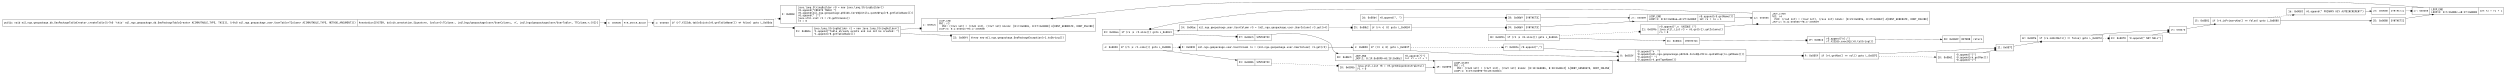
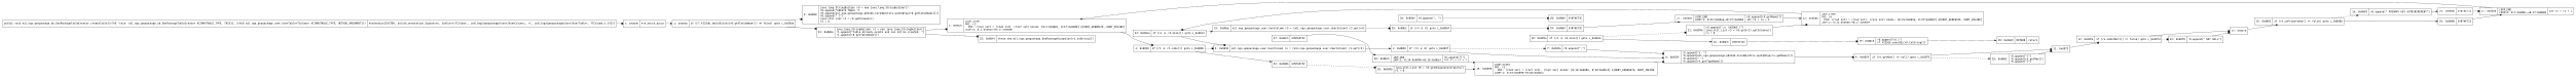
  digraph {
    fontname="JetBrains Mono"
    rankdir=LR
    node [fontname="JetBrains Mono" shape=record]
    edge [arrowhead=box fontname="JetBrains Mono"]
    n1 [label="{0\:\ 0x0000|MTH_ENTER_BLOCK\l}"]
    n2 [label="{1\:\ 0x000a|if (r7.f232db.tableExists(r8.getTableName()) != false) goto L_0x00da\l}"]
    n3 [label="{2\:\ 0x000c|java.lang.StringBuilder r0 = new java.lang.StringBuilder()\lr0.append(\"CREATE TABLE \")\lr0.append(mil.nga.geopackage.p021db.CoreSQLUtils.quoteWrap(r8.getTableName()))\lr0.append(\" (\")\ljava.util.List r1 = r8.getColumns()\lr3 = 0\l}"]
    n4 [label="{31\:\ 0x00da|java.lang.StringBuilder r1 = new java.lang.StringBuilder()\lr1.append(\"Table already exists and can not be created: \")\lr1.append(r8.getTableName())\l}"]
-   n5 [label="{3\:\ 0x002c|LOOP_END\lPHI: r3 \l  PHI: (r3v1 int) = (r3v0 int), (r3v7 int) binds: [B:2:0x000c, B:17:0x0088] A[DONT_GENERATE, DONT_INLINE]\lLOOP:0: B:3:0x002c\-\>B:17:0x0088\l}"]
+   n5 [label="{3\:\ 0x002c|LOOP_START\lPHI: r3 \l  PHI: (r3v1 int) = (r3v0 int), (r3v7 int) binds: [B:2:0x000c, B:17:0x0088] A[DONT_GENERATE, DONT_INLINE]\lLOOP:0: B:3:0x002c\-\>B:17:0x0088\l}"]
    n6 [label="{32\:\ 0x00f4|throw new mil.nga.geopackage.GeoPackageException(r1.toString())\l}"]
    n7 [label="{4\:\ 0x0030|if (r3 \>= r1.size()) goto L_0x008b\l}"]
    n8 [label="{5\:\ 0x0032|mil.nga.geopackage.user.UserColumn r4 = (mil.nga.geopackage.user.UserColumn) r1.get(r3)\l}"]
    n9 [label="{33\:\ 0x008b|SYNTHETIC\l}"]
    n10 [label="{6\:\ 0x0038|if (r3 \<= 0) goto L_0x003f\l}"]
    n11 [label="{18\:\ 0x008b|java.util.List r8 = r8.getUniqueConstraints()\lr1 = 0\l}"]
    n12 [label="{7\:\ 0x003a|r0.append(\",\")\l}"]
    n13 [label="{8\:\ 0x003f|r0.append(\"n  \")\lr0.append(mil.nga.geopackage.p021db.CoreSQLUtils.quoteWrap(r4.getName()))\lr0.append(\" \")\lr0.append(r4.getTypeName())\l}"]
    n14 [label="{9\:\ 0x005f|if (r4.getMax() == null) goto L_0x0072\l}"]
    n15 [label="{10\:\ 0x0061|r0.append(\"(\")\lr0.append(r4.getMax())\lr0.append(\")\")\l}"]
    n16 [label="{11\:\ 0x0072}"]
    n17 [label="{12\:\ 0x0076|if (r4.isNotNull() == false) goto L_0x007d\l}"]
    n18 [label="{13\:\ 0x0078|r0.append(\" NOT NULL\")\l}"]
    n19 [label="{14\:\ 0x007d}"]
    n20 [label="{15\:\ 0x0081|if (r4.isPrimaryKey() == false) goto L_0x0088\l}"]
    n21 [label="{16\:\ 0x0083|r0.append(\" PRIMARY KEY AUTOINCREMENT\")\l}"]
    n22 [label="{35\:\ 0x0088|SYNTHETIC\l}"]
    n23 [label="{34\:\ 0x0088|SYNTHETIC\l}"]
    n24 [label="{17\:\ 0x0088|LOOP_END\lLOOP:0: B:3:0x002c\-\>B:17:0x0088\l|int r3 = r3 + 1\l}"]
    n25 [label="{19\:\ 0x0090|LOOP_START\lPHI: r1 \l  PHI: (r1v8 int) = (r1v7 int), (r1v9 int) binds: [B:18:0x008b, B:28:0x00c3] A[DONT_GENERATE, DONT_INLINE]\lLOOP:1: B:19:0x0090\-\>B:28:0x00c3\l}"]
    n26 [label="{20\:\ 0x0094|if (r1 \>= r8.size()) goto L_0x00cb\l}"]
    n27 [label="{21\:\ 0x0096|r0.append(\",n  UNIQUE (\")\ljava.util.List r3 = r8.get(r1).getColumns()\lr4 = 0\l}"]
    n28 [label="{36\:\ 0x00cb|SYNTHETIC\l}"]
    n29 [label="{22\:\ 0x00a6|LOOP_START\lPHI: r4 \l  PHI: (r4v3 int) = (r4v2 int), (r4v4 int) binds: [B:21:0x0096, B:27:0x00b9] A[DONT_GENERATE, DONT_INLINE]\lLOOP:2: B:22:0x00a6\-\>B:27:0x00b9\l}"]
    n30 [label="{29\:\ 0x00cb|r0.append(\"n);\")\lr7.f232db.execSQL(r0.toString())\l}"]
    n31 [label="{23\:\ 0x00aa|if (r4 \>= r3.size()) goto L_0x00c3\l}"]
    n32 [label="{24\:\ 0x00ac|mil.nga.geopackage.user.UserColumn r5 = (mil.nga.geopackage.user.UserColumn) r3.get(r4)\l}"]
    n33 [label="{37\:\ 0x00c3|SYNTHETIC\l}"]
    n34 [label="{25\:\ 0x00b2|if (r4 \<= 0) goto L_0x00b9\l}"]
    n35 [label="{28\:\ 0x00c3|LOOP_END\lLOOP:1: B:19:0x0090\-\>B:28:0x00c3\l|r0.append(\")\")\lint r1 = r1 + 1\l}"]
    n36 [label="{39\:\ 0x00b9|SYNTHETIC\l}"]
    n37 [label="{26\:\ 0x00b4|r0.append(\", \")\l}"]
    n38 [label="{38\:\ 0x00b9|SYNTHETIC\l}"]
    n39 [label="{27\:\ 0x00b9|LOOP_END\lLOOP:2: B:22:0x00a6\-\>B:27:0x00b9\l|r0.append(r5.getName())\lint r4 = r4 + 1\l}"]
    n40 [label="{30\:\ 0x00d9|RETURN\l|return\l}"]
    n41 [label="{public void mil.nga.geopackage.db.GeoPackageTableCreator.createTable((r7v0 'this' mil.nga.geopackage.db.GeoPackageTableCreator A[IMMUTABLE_TYPE, THIS]), (r8v0 mil.nga.geopackage.user.UserTable\<TColumn\> A[IMMUTABLE_TYPE, METHOD_ARGUMENT]))  | Annotation[SYSTEM, dalvik.annotation.Signature, \{value=[\<TColumn:, Lmil\/nga\/geopackage\/user\/UserColumn;, \>(, Lmil\/nga\/geopackage\/user\/UserTable\<, TTColumn;\>;)V]\}]\l}"]
    n1 -> n2 [arrowhead=normal]
    n2 -> n3 [style=dashed]
    n2 -> n4
    n4 -> n5
    n4 -> n6
+   n5 -> n7
    n7 -> n8 [style=dashed]
    n7 -> n9 [arrowhead=normal]
    n8 -> n10 [arrowhead=normal]
    n9 -> n11 [style=dashed]
    n10 -> n12 [arrowhead=normal style=dashed]
    n10 -> n13 [arrowhead=normal]
    n11 -> n25 [arrowhead=normal]
    n12 -> n13
    n13 -> n14
    n14 -> n15 [arrowhead=normal style=dashed]
    n14 -> n16
    n15 -> n16
    n16 -> n17
    n17 -> n18 [style=dashed]
    n17 -> n19
    n18 -> n19
    n19 -> n20 [arrowhead=normal]
    n20 -> n21 [arrowhead=normal style=dashed]
    n20 -> n22 [arrowhead=normal]
    n21 -> n23 [arrowhead=normal]
    n22 -> n24 [arrowhead=normal]
    n23 -> n24
    n24 -> n5 [arrowhead=normal]
    n25 -> n13
    n26 -> n27 [style=dashed]
    n26 -> n28 [arrowhead=normal]
    n27 -> n29
    n28 -> n30
    n29 -> n31
    n30 -> n40 [arrowhead=normal]
    n31 -> n32 [arrowhead=normal style=dashed]
-   n31 -> n33
+   n31 -> n8
    n32 -> n34
    n33 -> n35 [arrowhead=normal]
    n34 -> n36
    n35 -> n25 [arrowhead=normal]
    n36 -> n39 [arrowhead=normal]
    n37 -> n38
-   n38 -> n39 [arrowhead=normal]
    n39 -> n29 [arrowhead=normal]
    n41 -> n1
  }
